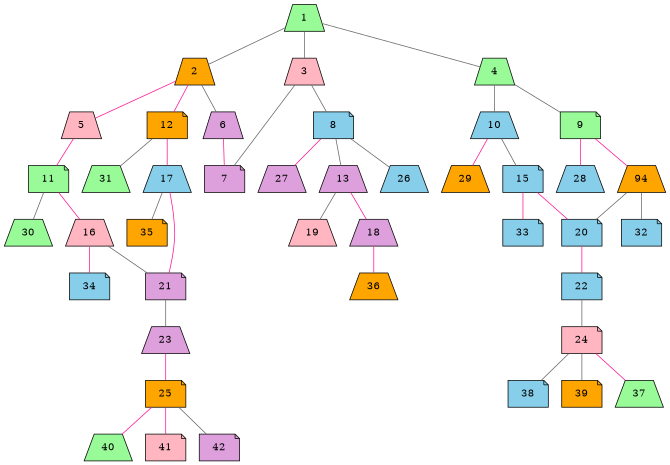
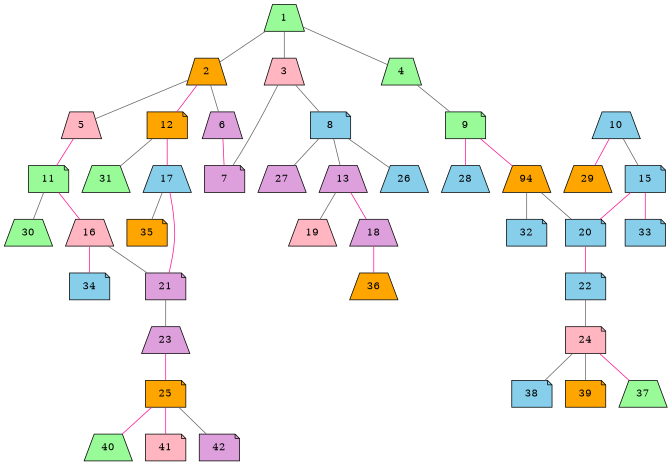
  graph {
    node [chem=C fillcolor=skyblue shape=trapezium style=filled]
    edge [color=gray40 valence=1]
    1 [fillcolor=palegreen]
    2 [fillcolor=orange]
    3 [fillcolor=lightpink]
    4 [fillcolor=palegreen]
    5 [fillcolor=lightpink]
    6 [chem=N fillcolor=plum]
    12 [fillcolor=orange shape=note]
    7 [chem=O fillcolor=plum shape=note]
    8 [shape=note]
    9 [fillcolor=palegreen shape=note]
    10
    11 [fillcolor=palegreen shape=note]
    13 [fillcolor=plum]
    26 [chem=H]
    27 [chem=H fillcolor=plum]
    n16 [fillcolor=orange label=94]
    28 [chem=H]
    15 [shape=note]
    29 [chem=H fillcolor=orange]
    16 [fillcolor=lightpink]
    30 [chem=H fillcolor=palegreen]
    17
    31 [chem=H fillcolor=palegreen]
    18 [chem=O fillcolor=plum]
    19 [chem=O fillcolor=lightpink]
    20 [shape=note]
    32 [chem=H shape=note]
    33 [chem=H shape=note]
    21 [fillcolor=plum shape=note]
    34 [chem=H shape=note]
    35 [chem=H fillcolor=orange shape=note]
    36 [chem=H fillcolor=orange]
    22 [chem=O shape=note]
    23 [chem=O fillcolor=plum]
    24 [fillcolor=lightpink shape=note]
    25 [fillcolor=orange shape=note]
    37 [chem=H fillcolor=palegreen]
    38 [chem=H shape=note]
    39 [chem=H fillcolor=orange shape=note]
    40 [chem=H fillcolor=palegreen]
    41 [chem=H fillcolor=lightpink shape=note]
    42 [chem=H fillcolor=plum shape=note]
    1 -- 2
    1 -- 3 [valence=2]
    1 -- 4
-   2 -- 5 [color=deeppink]
+   2 -- 5
    2 -- 6 [valence=2]
    2 -- 12 [color=deeppink valence=2]
    3 -- 7
    3 -- 8
    4 -- 9 [valence=2]
-   4 -- 10
    5 -- 11 [color=deeppink]
    6 -- 7 [color=deeppink]
    12 -- 17 [color=deeppink]
    12 -- 31
    8 -- 13
    8 -- 26
-   8 -- 27 [color=deeppink]
+   8 -- 27
    9 -- n16 [color=deeppink]
    9 -- 28 [color=deeppink]
    10 -- 15 [valence=2]
    10 -- 29 [color=deeppink]
    11 -- 16 [color=deeppink valence=2]
    11 -- 30
    13 -- 18 [color=deeppink]
    13 -- 19 [valence=2]
    n16 -- 20 [valence=2]
    n16 -- 32
    15 -- 20 [color=deeppink]
    15 -- 33 [color=deeppink]
    16 -- 21
    16 -- 34 [color=deeppink]
    17 -- 21 [color=deeppink valence=2]
    17 -- 35
    18 -- 36 [color=deeppink]
    20 -- 22 [color=deeppink]
    21 -- 23
    22 -- 24
    23 -- 25 [color=deeppink]
    24 -- 37 [color=deeppink]
    24 -- 38
    24 -- 39
    25 -- 40 [color=deeppink]
    25 -- 41 [color=deeppink]
    25 -- 42
  }
